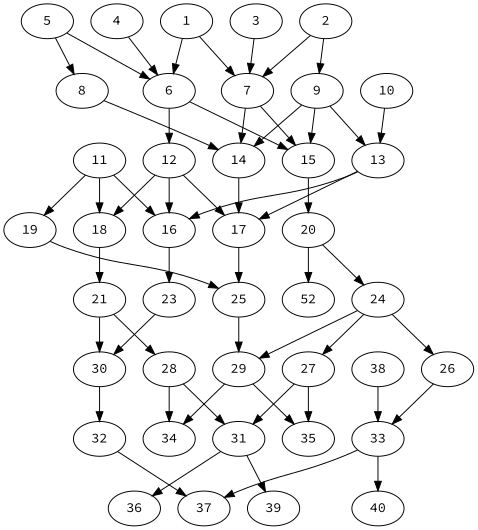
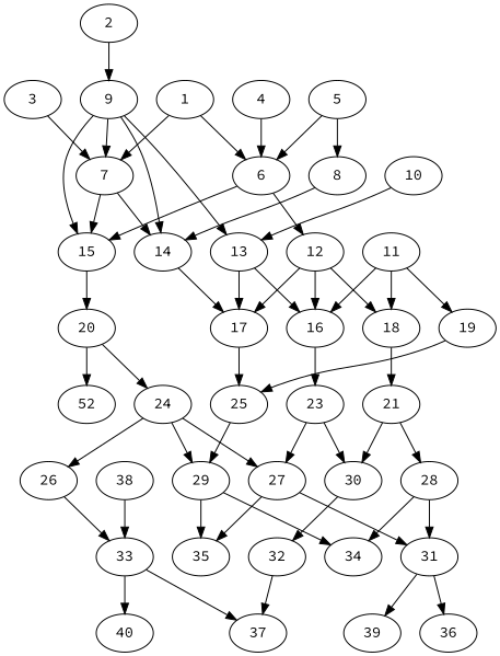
  digraph {
    fontname="Source Code Pro"
    node [alpha=0.07 fontname="Source Code Pro"]
    edge [fontname="Source Code Pro"]
    1 [alpha=0.19 expect_size=8064000]
    6 [alpha=0.01 expect_size=26186752]
    7 [alpha=0.08 expect_size=13768704]
    12 [alpha=0.13 expect_size=14760960]
    15 [alpha=0.15 expect_size=51984384]
    14 [alpha=0.06 expect_size=47909888]
    16 [alpha=0.20 expect_size=21088256]
    18 [alpha=0.05 expect_size=40524800]
    17 [expect_size=22332416]
    20 [alpha=0.17 expect_size=43593728]
    2 [alpha=0.16 expect_size=9396224]
    9 [alpha=0.06 expect_size=15770624]
    13 [alpha=0.04 expect_size=51422208]
    11 [alpha=0.14 expect_size=17693696]
    19 [expect_size=30311424]
    3 [alpha=0.19 expect_size=14563328]
    10 [alpha=0.10 expect_size=36529152]
    4 [alpha=0.02 expect_size=8203264]
    5 [expect_size=40466432]
    8 [alpha=0.16 expect_size=49167360]
    23 [alpha=0.17 expect_size=35343360]
    21 [alpha=0.08 expect_size=19217408]
    25 [alpha=0.08 expect_size=11656192]
    n24 [alpha=0.00 expect_size=5672960 label=52]
    24 [alpha=0.15 expect_size=44056576]
    30 [alpha=0.09 expect_size=42814464]
    27 [alpha=0.15 expect_size=45986816]
    28 [alpha=0.19 expect_size=15759360]
    29 [expect_size=26767360]
    26 [alpha=0.09 expect_size=46501888]
    32 [expect_size=5339136]
    31 [alpha=0.16 expect_size=34731008]
    35 [alpha=0.15 expect_size=33900544]
    34 [alpha=0.06 expect_size=45968384]
    33 [alpha=0.18 expect_size=5977088]
    36 [alpha=0.10 expect_size=52184064]
    39 [alpha=0.18 expect_size=12454912]
    37 [alpha=0.12 expect_size=27390976]
    40 [alpha=0.02 expect_size=29579264]
    38 [alpha=0.10 expect_size=15235072]
    1 -> 6
    1 -> 7
    6 -> 12
    6 -> 15
    7 -> 15
    7 -> 14
    12 -> 16
    12 -> 18
    12 -> 17
    15 -> 20
    14 -> 17
    16 -> 23
    18 -> 21
    17 -> 25
    20 -> n24
    20 -> 24
-   2 -> 7
+   9 -> 7
    2 -> 9
    9 -> 15
    9 -> 14
    9 -> 13
    13 -> 16
    13 -> 17
    11 -> 16
    11 -> 18
    11 -> 19
    19 -> 25
    3 -> 7
    10 -> 13
    4 -> 6
    5 -> 6
    5 -> 8
    8 -> 14
    23 -> 30
+   23 -> 27
    21 -> 30
    21 -> 28
    25 -> 29
    24 -> 27
    24 -> 29
    24 -> 26
    30 -> 32
    27 -> 31
    27 -> 35
    28 -> 31
    28 -> 34
    29 -> 35
    29 -> 34
    26 -> 33
    32 -> 37
    31 -> 36
    31 -> 39
    33 -> 37
    33 -> 40
    38 -> 33
  }
